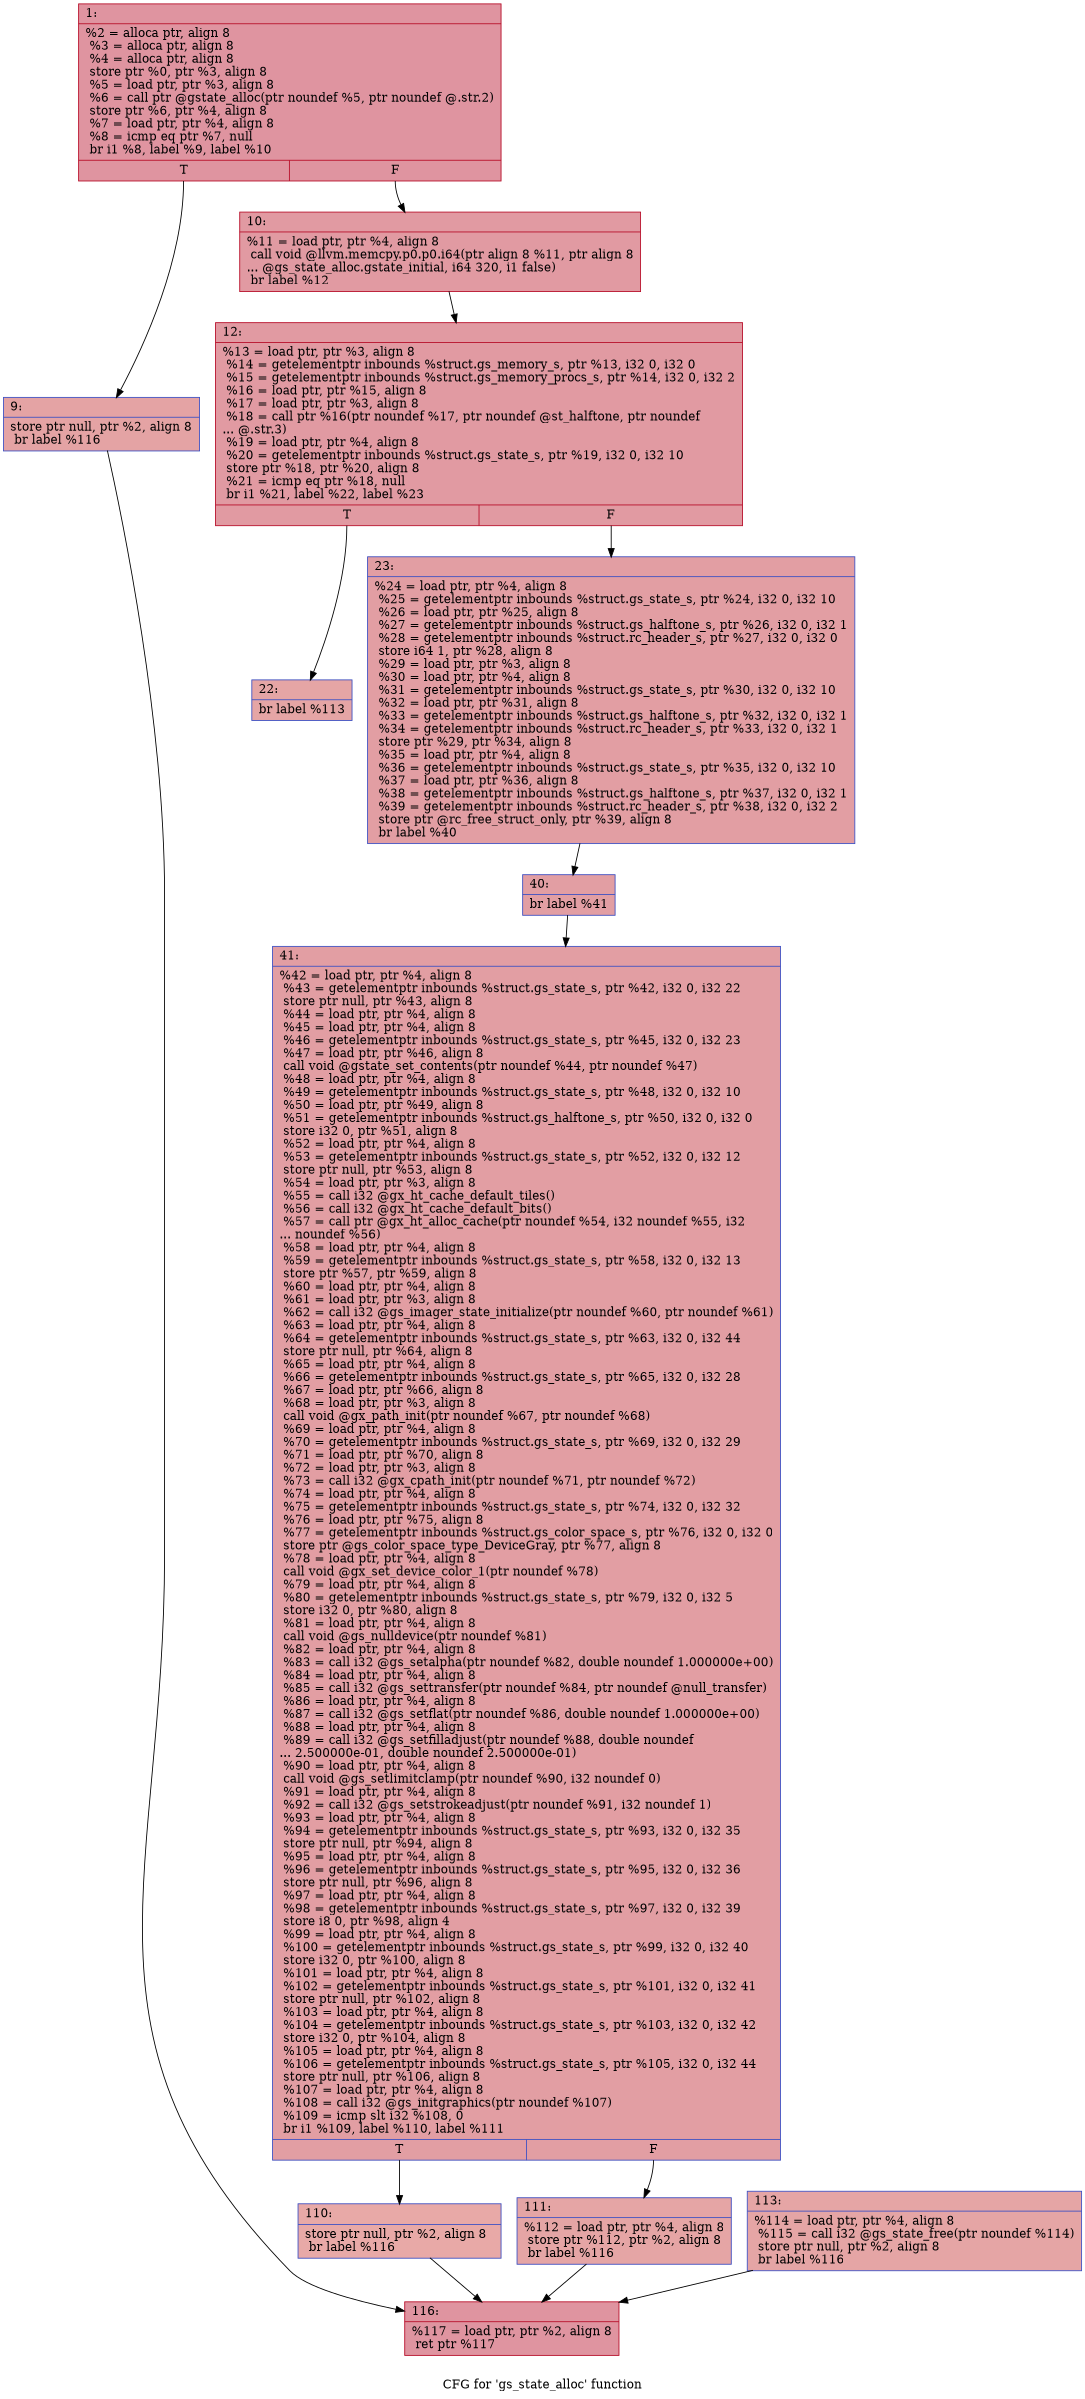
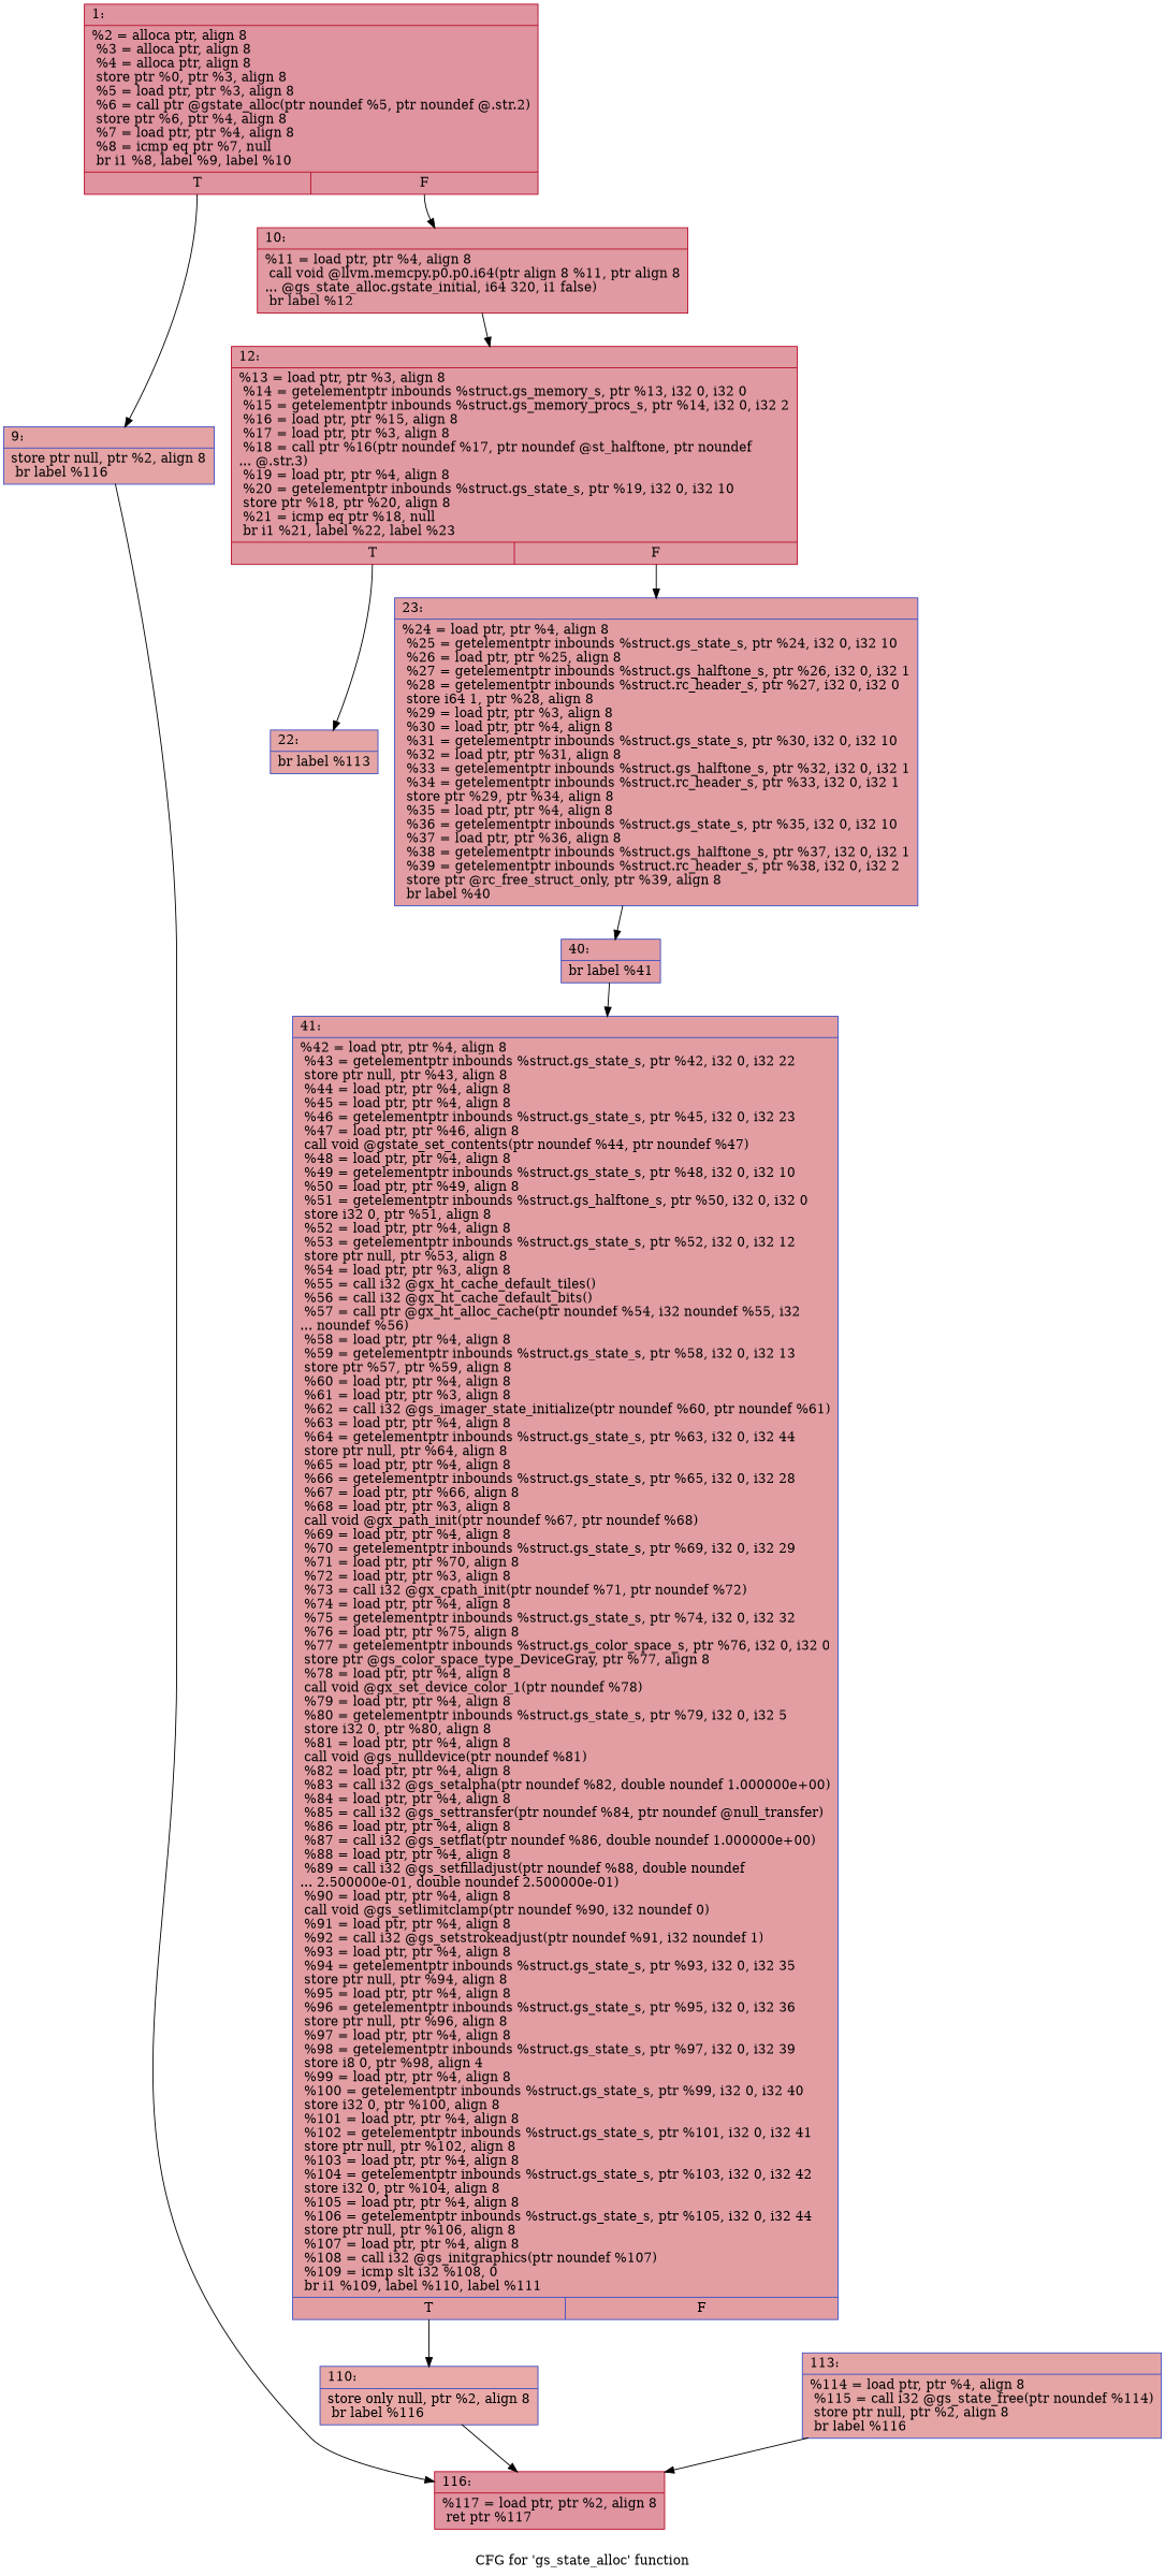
  digraph {
    fontname="DejaVu Serif"
    label="CFG for 'gs_state_alloc' function"
    node [color="#3d50c3ff" fillcolor="#c5333470" fontname="DejaVu Serif" shape=record style=filled]
    edge [fontname="DejaVu Serif"]
    n1 [color="#b70d28ff" fillcolor="#b70d2870" label="{1:\l|  %2 = alloca ptr, align 8\l  %3 = alloca ptr, align 8\l  %4 = alloca ptr, align 8\l  store ptr %0, ptr %3, align 8\l  %5 = load ptr, ptr %3, align 8\l  %6 = call ptr @gstate_alloc(ptr noundef %5, ptr noundef @.str.2)\l  store ptr %6, ptr %4, align 8\l  %7 = load ptr, ptr %4, align 8\l  %8 = icmp eq ptr %7, null\l  br i1 %8, label %9, label %10\l|{<s0>T|<s1>F}}"]
    n2 [fillcolor="#c32e3170" label="{9:\l|  store ptr null, ptr %2, align 8\l  br label %116\l}"]
    n3 [color="#b70d28ff" fillcolor="#bb1b2c70" label="{10:\l|  %11 = load ptr, ptr %4, align 8\l  call void @llvm.memcpy.p0.p0.i64(ptr align 8 %11, ptr align 8\l... @gs_state_alloc.gstate_initial, i64 320, i1 false)\l  br label %12\l}"]
    n4 [color="#b70d28ff" fillcolor="#b70d2870" label="{116:\l|  %117 = load ptr, ptr %2, align 8\l  ret ptr %117\l}"]
    n5 [color="#b70d28ff" fillcolor="#bb1b2c70" label="{12:\l|  %13 = load ptr, ptr %3, align 8\l  %14 = getelementptr inbounds %struct.gs_memory_s, ptr %13, i32 0, i32 0\l  %15 = getelementptr inbounds %struct.gs_memory_procs_s, ptr %14, i32 0, i32 2\l  %16 = load ptr, ptr %15, align 8\l  %17 = load ptr, ptr %3, align 8\l  %18 = call ptr %16(ptr noundef %17, ptr noundef @st_halftone, ptr noundef\l... @.str.3)\l  %19 = load ptr, ptr %4, align 8\l  %20 = getelementptr inbounds %struct.gs_state_s, ptr %19, i32 0, i32 10\l  store ptr %18, ptr %20, align 8\l  %21 = icmp eq ptr %18, null\l  br i1 %21, label %22, label %23\l|{<s0>T|<s1>F}}"]
    n6 [label="{22:\l|  br label %113\l}"]
    n7 [fillcolor="#be242e70" label="{23:\l|  %24 = load ptr, ptr %4, align 8\l  %25 = getelementptr inbounds %struct.gs_state_s, ptr %24, i32 0, i32 10\l  %26 = load ptr, ptr %25, align 8\l  %27 = getelementptr inbounds %struct.gs_halftone_s, ptr %26, i32 0, i32 1\l  %28 = getelementptr inbounds %struct.rc_header_s, ptr %27, i32 0, i32 0\l  store i64 1, ptr %28, align 8\l  %29 = load ptr, ptr %3, align 8\l  %30 = load ptr, ptr %4, align 8\l  %31 = getelementptr inbounds %struct.gs_state_s, ptr %30, i32 0, i32 10\l  %32 = load ptr, ptr %31, align 8\l  %33 = getelementptr inbounds %struct.gs_halftone_s, ptr %32, i32 0, i32 1\l  %34 = getelementptr inbounds %struct.rc_header_s, ptr %33, i32 0, i32 1\l  store ptr %29, ptr %34, align 8\l  %35 = load ptr, ptr %4, align 8\l  %36 = getelementptr inbounds %struct.gs_state_s, ptr %35, i32 0, i32 10\l  %37 = load ptr, ptr %36, align 8\l  %38 = getelementptr inbounds %struct.gs_halftone_s, ptr %37, i32 0, i32 1\l  %39 = getelementptr inbounds %struct.rc_header_s, ptr %38, i32 0, i32 2\l  store ptr @rc_free_struct_only, ptr %39, align 8\l  br label %40\l}"]
    n8 [fillcolor="#be242e70" label="{40:\l|  br label %41\l}"]
    n9 [label="{113:\l|  %114 = load ptr, ptr %4, align 8\l  %115 = call i32 @gs_state_free(ptr noundef %114)\l  store ptr null, ptr %2, align 8\l  br label %116\l}"]
    n10 [fillcolor="#be242e70" label="{41:\l|  %42 = load ptr, ptr %4, align 8\l  %43 = getelementptr inbounds %struct.gs_state_s, ptr %42, i32 0, i32 22\l  store ptr null, ptr %43, align 8\l  %44 = load ptr, ptr %4, align 8\l  %45 = load ptr, ptr %4, align 8\l  %46 = getelementptr inbounds %struct.gs_state_s, ptr %45, i32 0, i32 23\l  %47 = load ptr, ptr %46, align 8\l  call void @gstate_set_contents(ptr noundef %44, ptr noundef %47)\l  %48 = load ptr, ptr %4, align 8\l  %49 = getelementptr inbounds %struct.gs_state_s, ptr %48, i32 0, i32 10\l  %50 = load ptr, ptr %49, align 8\l  %51 = getelementptr inbounds %struct.gs_halftone_s, ptr %50, i32 0, i32 0\l  store i32 0, ptr %51, align 8\l  %52 = load ptr, ptr %4, align 8\l  %53 = getelementptr inbounds %struct.gs_state_s, ptr %52, i32 0, i32 12\l  store ptr null, ptr %53, align 8\l  %54 = load ptr, ptr %3, align 8\l  %55 = call i32 @gx_ht_cache_default_tiles()\l  %56 = call i32 @gx_ht_cache_default_bits()\l  %57 = call ptr @gx_ht_alloc_cache(ptr noundef %54, i32 noundef %55, i32\l... noundef %56)\l  %58 = load ptr, ptr %4, align 8\l  %59 = getelementptr inbounds %struct.gs_state_s, ptr %58, i32 0, i32 13\l  store ptr %57, ptr %59, align 8\l  %60 = load ptr, ptr %4, align 8\l  %61 = load ptr, ptr %3, align 8\l  %62 = call i32 @gs_imager_state_initialize(ptr noundef %60, ptr noundef %61)\l  %63 = load ptr, ptr %4, align 8\l  %64 = getelementptr inbounds %struct.gs_state_s, ptr %63, i32 0, i32 44\l  store ptr null, ptr %64, align 8\l  %65 = load ptr, ptr %4, align 8\l  %66 = getelementptr inbounds %struct.gs_state_s, ptr %65, i32 0, i32 28\l  %67 = load ptr, ptr %66, align 8\l  %68 = load ptr, ptr %3, align 8\l  call void @gx_path_init(ptr noundef %67, ptr noundef %68)\l  %69 = load ptr, ptr %4, align 8\l  %70 = getelementptr inbounds %struct.gs_state_s, ptr %69, i32 0, i32 29\l  %71 = load ptr, ptr %70, align 8\l  %72 = load ptr, ptr %3, align 8\l  %73 = call i32 @gx_cpath_init(ptr noundef %71, ptr noundef %72)\l  %74 = load ptr, ptr %4, align 8\l  %75 = getelementptr inbounds %struct.gs_state_s, ptr %74, i32 0, i32 32\l  %76 = load ptr, ptr %75, align 8\l  %77 = getelementptr inbounds %struct.gs_color_space_s, ptr %76, i32 0, i32 0\l  store ptr @gs_color_space_type_DeviceGray, ptr %77, align 8\l  %78 = load ptr, ptr %4, align 8\l  call void @gx_set_device_color_1(ptr noundef %78)\l  %79 = load ptr, ptr %4, align 8\l  %80 = getelementptr inbounds %struct.gs_state_s, ptr %79, i32 0, i32 5\l  store i32 0, ptr %80, align 8\l  %81 = load ptr, ptr %4, align 8\l  call void @gs_nulldevice(ptr noundef %81)\l  %82 = load ptr, ptr %4, align 8\l  %83 = call i32 @gs_setalpha(ptr noundef %82, double noundef 1.000000e+00)\l  %84 = load ptr, ptr %4, align 8\l  %85 = call i32 @gs_settransfer(ptr noundef %84, ptr noundef @null_transfer)\l  %86 = load ptr, ptr %4, align 8\l  %87 = call i32 @gs_setflat(ptr noundef %86, double noundef 1.000000e+00)\l  %88 = load ptr, ptr %4, align 8\l  %89 = call i32 @gs_setfilladjust(ptr noundef %88, double noundef\l... 2.500000e-01, double noundef 2.500000e-01)\l  %90 = load ptr, ptr %4, align 8\l  call void @gs_setlimitclamp(ptr noundef %90, i32 noundef 0)\l  %91 = load ptr, ptr %4, align 8\l  %92 = call i32 @gs_setstrokeadjust(ptr noundef %91, i32 noundef 1)\l  %93 = load ptr, ptr %4, align 8\l  %94 = getelementptr inbounds %struct.gs_state_s, ptr %93, i32 0, i32 35\l  store ptr null, ptr %94, align 8\l  %95 = load ptr, ptr %4, align 8\l  %96 = getelementptr inbounds %struct.gs_state_s, ptr %95, i32 0, i32 36\l  store ptr null, ptr %96, align 8\l  %97 = load ptr, ptr %4, align 8\l  %98 = getelementptr inbounds %struct.gs_state_s, ptr %97, i32 0, i32 39\l  store i8 0, ptr %98, align 4\l  %99 = load ptr, ptr %4, align 8\l  %100 = getelementptr inbounds %struct.gs_state_s, ptr %99, i32 0, i32 40\l  store i32 0, ptr %100, align 8\l  %101 = load ptr, ptr %4, align 8\l  %102 = getelementptr inbounds %struct.gs_state_s, ptr %101, i32 0, i32 41\l  store ptr null, ptr %102, align 8\l  %103 = load ptr, ptr %4, align 8\l  %104 = getelementptr inbounds %struct.gs_state_s, ptr %103, i32 0, i32 42\l  store i32 0, ptr %104, align 8\l  %105 = load ptr, ptr %4, align 8\l  %106 = getelementptr inbounds %struct.gs_state_s, ptr %105, i32 0, i32 44\l  store ptr null, ptr %106, align 8\l  %107 = load ptr, ptr %4, align 8\l  %108 = call i32 @gs_initgraphics(ptr noundef %107)\l  %109 = icmp slt i32 %108, 0\l  br i1 %109, label %110, label %111\l|{<s0>T|<s1>F}}"]
-   n11 [fillcolor="#ca3b3770" label="{110:\l|  store ptr null, ptr %2, align 8\l  br label %116\l}"]
-   n12 [label="{111:\l|  %112 = load ptr, ptr %4, align 8\l  store ptr %112, ptr %2, align 8\l  br label %116\l}"]
+   n11 [fillcolor="#ca3b3770" label="{110:\l|  store only null, ptr %2, align 8\l  br label %116\l}"]
    n1 -> n2 [tailport=s0]
    n1 -> n3 [tailport=s1]
    n2 -> n4
    n3 -> n5
    n5 -> n6 [tailport=s0]
    n5 -> n7 [tailport=s1]
    n7 -> n8
    n8 -> n10
    n9 -> n4
    n10 -> n11 [tailport=s0]
-   n10 -> n12 [tailport=s1]
    n11 -> n4
-   n12 -> n4
  }
